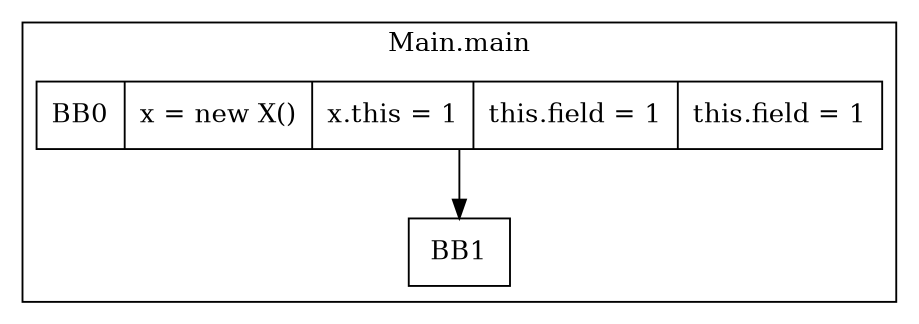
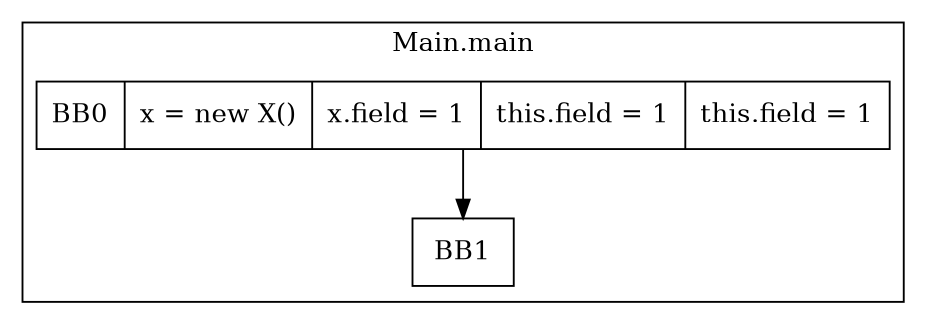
  digraph {
    rankdir=TB
    node [shape=record]
-   n1 [label="BB0|x = new X()|x.this = 1|this.field = 1|this.field = 1"]
+   n1 [label="BB0|x = new X()|x.field = 1|this.field = 1|this.field = 1"]
    n2 [label=BB1]
    subgraph cluster_1 {
      label="Main.main"
      n1
      n2
    }
    n1 -> n2
  }
